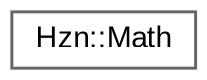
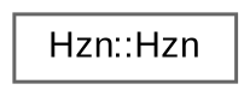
  digraph {
    rankdir=TB
    fontname="Liberation Sans"
-   n1 [color=grey40 fillcolor=white fontname="Liberation Sans" fontsize=10 height=0.2 label="Hzn::Math" shape=box style=filled width=0.4]
+   n1 [color=grey40 fillcolor=white fontname="Liberation Sans" fontsize=10 height=0.2 label="Hzn::Hzn" shape=box style=filled width=0.4]
  }
